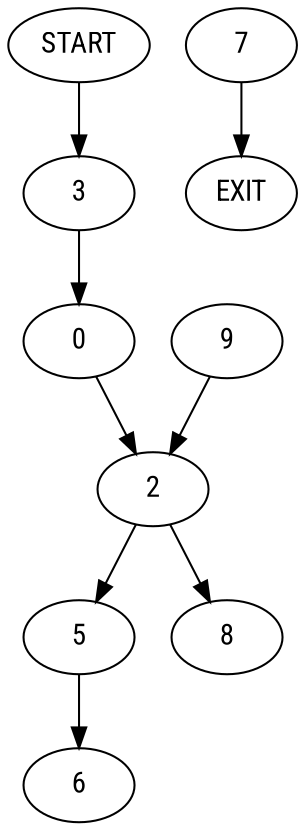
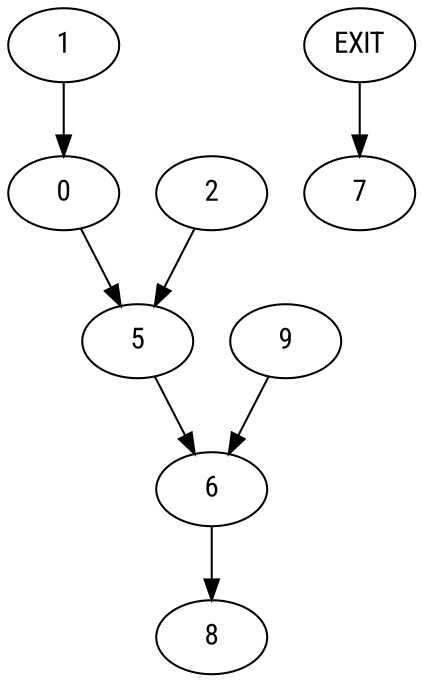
  digraph {
    fontname="Roboto Condensed"
    node [fontname="Roboto Condensed"]
    edge [fontname="Roboto Condensed"]
-   n1 [label=START]
-   1 [label=3]
+   1
    n3 [label=0]
    9
    6
    n6 [label=EXIT]
    2
    5
    8
    7
-   n1 -> 1
    1 -> n3
-   n3 -> 2
-   9 -> 2
-   2 -> 8
+   n3 -> 5
+   9 -> 6
+   6 -> 8
    2 -> 5
    5 -> 6
-   7 -> n6
+   n6 -> 7
  }
